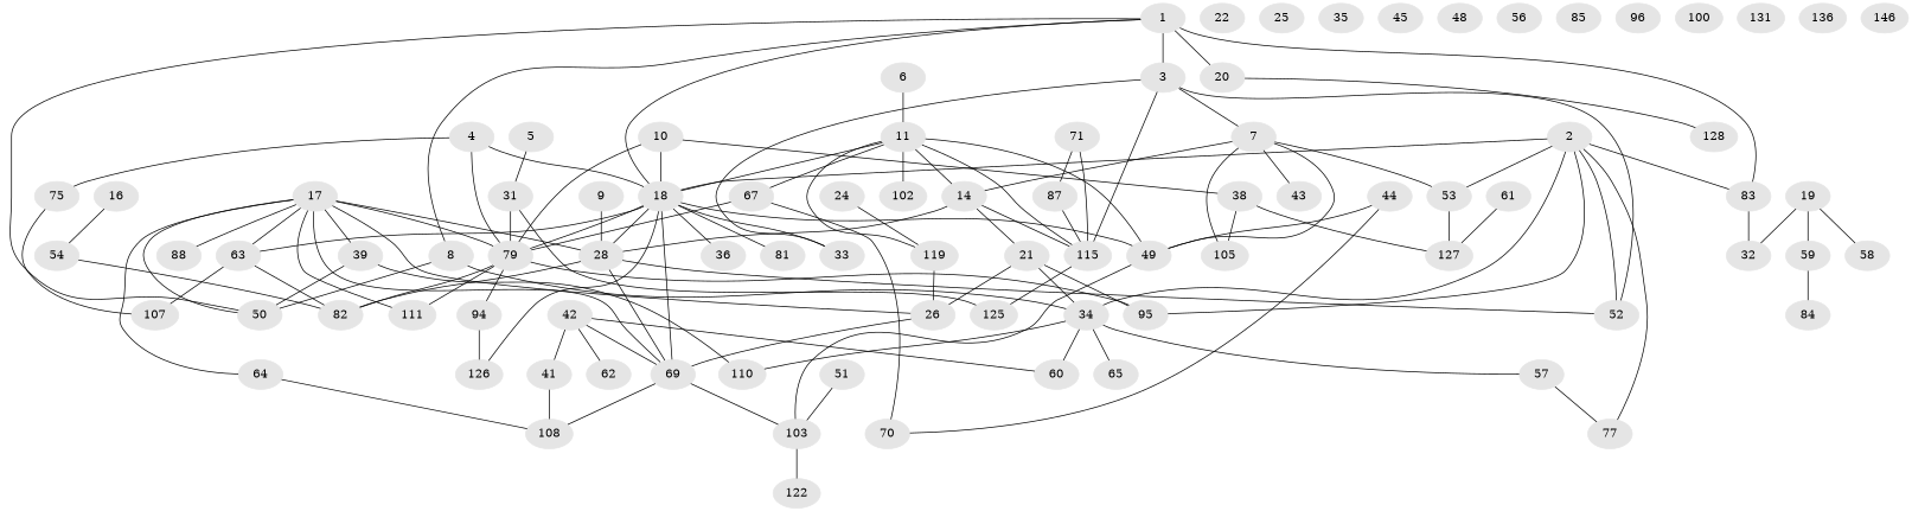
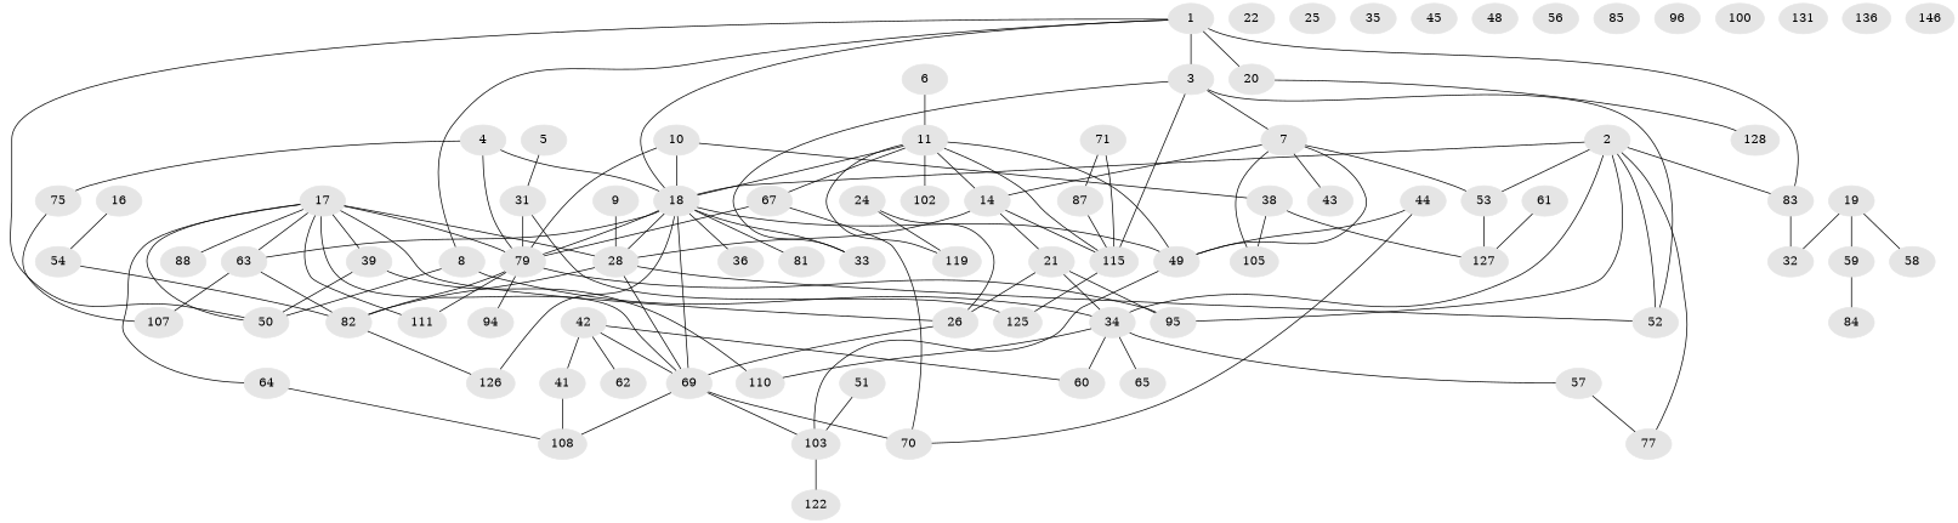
  graph {
    node [color=gray90 style=filled]
    1 [super="+120+15+137"]
    3 [super="+12"]
    8
    n4 [label=83]
    18 [super="+46+66"]
    20
    50
    52
    7 [super="+92+37"]
    33 [super="+68"]
    115
    34 [super="+47+72"]
    32
    28 [super="+134+83"]
    n15 [label=79 super="+140"]
    49 [super="+76"]
    63 [super="+74"]
    69 [super="+104"]
    36
    81
    126
    128
    82 [super="+112"]
    2 [super="+27"]
    53
    77 [super="+99"]
    95
    57
    60
    65
    110
    127 [super="+143"]
    14
    43
    105
    125
    4
    75
    111 [super="+130"]
    94
    107
    5
    31
    11 [super="+29"]
    67
    102
    119
    6
    21
    103
    9
    10 [super="+30"]
    38 [super="+40"]
    70
    26 [super="+55"]
    16 [super="+97"]
    54 [super="+90"]
    17 [super="+101+109+23"]
    39
    64
    88
    41 [super="+106+79"]
    108
    19 [super="+133"]
    58
    59 [super="+114"]
    84
    22
    24
    71 [super="+117"]
    87 [super="+113"]
    25
    35
    42 [super="+78"]
    62
    44
    45
    48
    122
    51
    56
    61
    85
    96
    100
    131
    136
    146
    1 -- 3
    1 -- 8
    1 -- n4
    1 -- 18
    1 -- 20 [weight=2]
    1 -- 50
    3 -- 52
    3 -- 7
    3 -- 33
    3 -- 115
    8 -- 50
    8 -- 34
    n4 -- 32
    18 -- 33
    18 -- 28 [weight=2]
    18 -- n15
    18 -- 49
    18 -- 63
    18 -- 69
    18 -- 36
    18 -- 81
    18 -- 126
    20 -- 128
    7 -- 49
    7 -- 53
    7 -- 14
    7 -- 43
    7 -- 105
    115 -- 125
    34 -- 57
    34 -- 60 [weight=2]
    34 -- 65
    34 -- 110
    28 -- 52
    28 -- 69
    28 -- 82
    n15 -- 82
    n15 -- 95
    n15 -- 111
    n15 -- 94
    49 -- 103
    63 -- 82 [weight=2]
    63 -- 107
    69 -- 103
+   69 -- 70
    69 -- 108
    2 -- n4
    2 -- 18 [weight=2]
    2 -- 52
    2 -- 34
    2 -- 53
    2 -- 77
    2 -- 95
    53 -- 127
    57 -- 77
    14 -- 115
    14 -- 28
    14 -- 21
    4 -- 18
    4 -- n15
    4 -- 75
    75 -- 107
-   94 -- 126
+   82 -- 126
    5 -- 31
    31 -- n15
    31 -- 125
    11 -- 18
    11 -- 115
    11 -- 49
    11 -- 14
    11 -- 67
    11 -- 102
    11 -- 119
    67 -- n15
    67 -- 70
    6 -- 11
    21 -- 34
    21 -- 95
    21 -- 26
    103 -- 122
    9 -- 28
    10 -- 18
    10 -- n15
    10 -- 38
    38 -- 127
    38 -- 105
    26 -- 69
    16 -- 54
    54 -- 82
    17 -- 50
    17 -- 28
    17 -- n15
    17 -- 63
    17 -- 69
    17 -- 111
    17 -- 26
    17 -- 39 [weight=2]
    17 -- 64
    17 -- 88
    39 -- 50
    39 -- 110
    64 -- 108
    41 -- 108
    19 -- 32
    19 -- 58
    19 -- 59
    59 -- 84
    24 -- 119
-   119 -- 26
+   24 -- 26
    71 -- 115
    71 -- 87
    87 -- 115
    42 -- 69
    42 -- 60
    42 -- 41
    42 -- 62
    44 -- 49
    44 -- 70
    51 -- 103
    61 -- 127
  }
